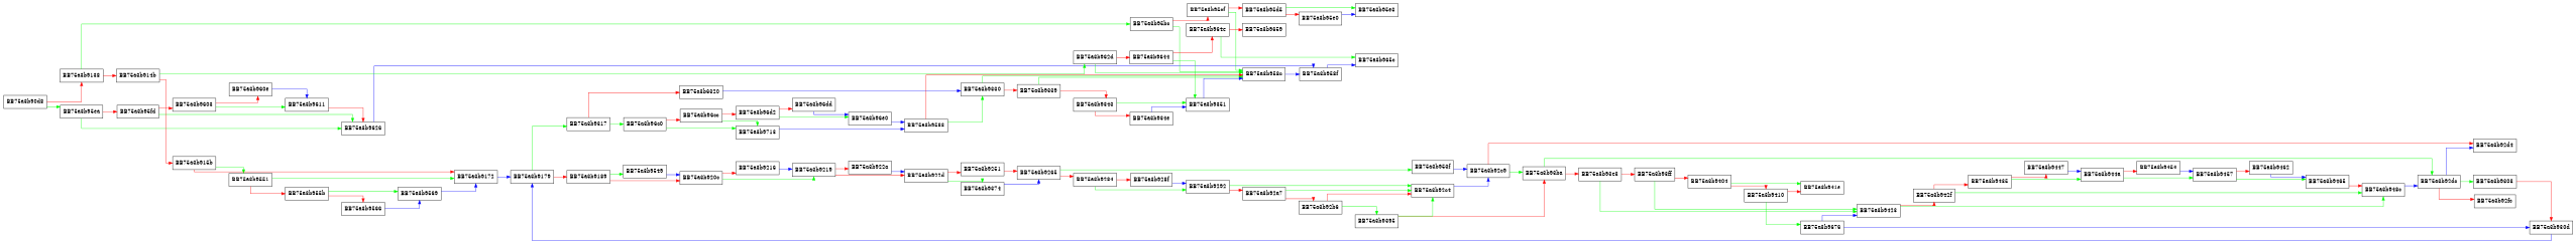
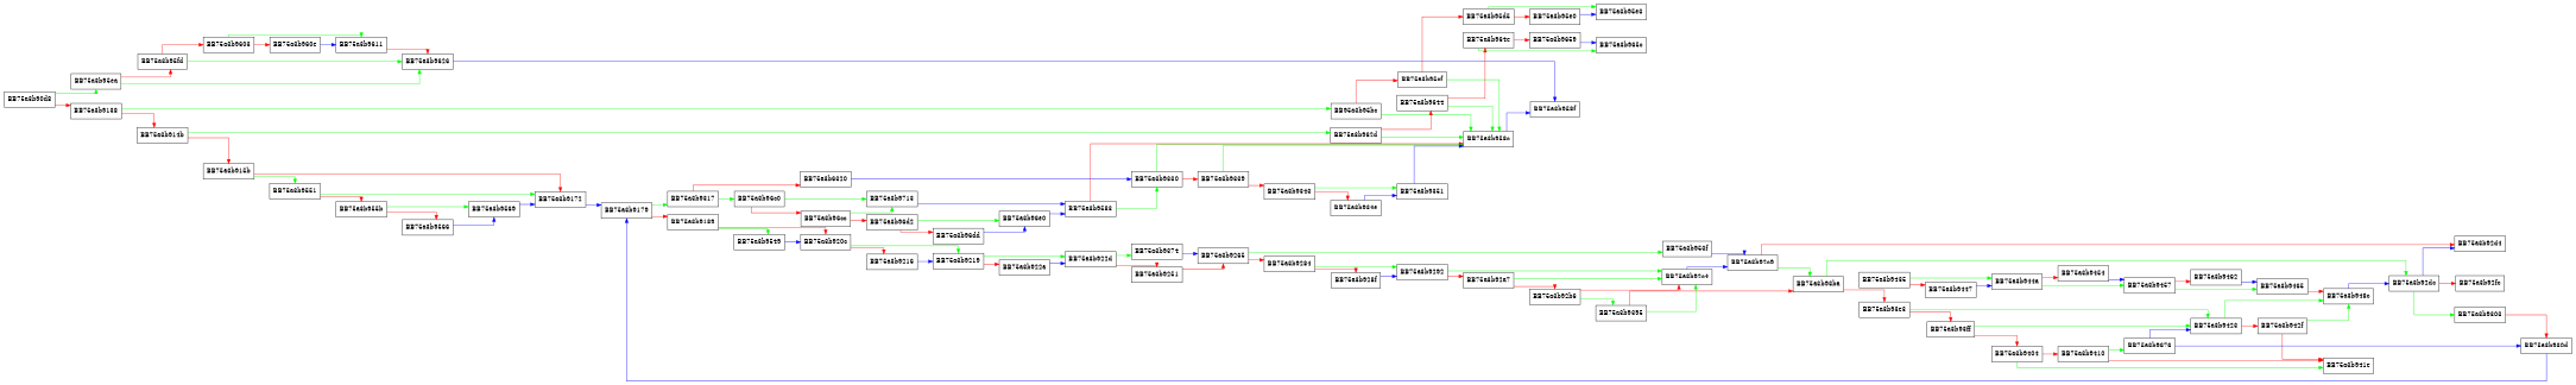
  digraph {
    rankdir=LR
    splines=ortho
    node [shape=box]
    edge [color=red]
    BB75a3b90d8
    BB75a3b95ea
    BB75a3b9138
    BB75a3b9626
    BB75a3b95fd
-   BB75a3b95bc
+   BB75a3b95bc [label=BB95a3b95bc]
    BB75a3b914b
    BB75a3b958f
    BB75a3b9603
    BB75a3b958c
    BB75a3b95cf
    BB75a3b962d
    BB75a3b915b
    BB75a3b95d5
    BB75a3b9644
    BB75a3b9551
    BB75a3b9172
    BB75a3b964e
    BB75a3b955b
    BB75a3b9179
    BB75a3b9569
    BB75a3b9566
    BB75a3b9317
    BB75a3b9189
    BB75a3b96c0
    n26 [label=BB75a3b6320]
    BB75a3b9549
    BB75a3b920c
    BB75a3b9713
    BB75a3b96cc
    BB75a3b9330
    BB75a3b9219
    BB75a3b9216
    BB75a3b922d
    BB75a3b922a
    BB75a3b9374
    BB75a3b9251
    BB75a3b9265
    BB75a3b953f
    BB75a3b9284
    BB75a3b92c9
    BB75a3b9292
    BB75a3b928f
    BB75a3b93ba
    BB75a3b92d4
    BB75a3b92c4
    BB75a3b92a7
    BB75a3b92b6
    BB75a3b9395
    BB75a3b92dc
    BB75a3b93e3
    BB75a3b9303
    BB75a3b92fc
    BB75a3b9423
    BB75a3b93ff
    BB75a3b930d
    BB75a3b9583
    BB75a3b96d2
    BB75a3b9339
    BB75a3b9343
    BB75a3b9351
    BB75a3b934e
    BB75a3b948c
    BB75a3b942f
    BB75a3b9404
    BB75a3b9435
    BB75a3b941e
    BB75a3b9410
    BB75a3b9676
    BB75a3b944a
    BB75a3b9447
    BB75a3b9457
    BB75a3b9454
    BB75a3b9465
    BB75a3b9462
    BB75a3b95e3
    BB75a3b95e0
    BB75a3b9611
    BB75a3b960e
    BB75a3b965c
    BB75a3b9659
    BB75a3b96e0
    BB75a3b96dd
    BB75a3b90d8 -> BB75a3b95ea [color=green]
    BB75a3b90d8 -> BB75a3b9138
    BB75a3b95ea -> BB75a3b9626 [color=green]
    BB75a3b95ea -> BB75a3b95fd
    BB75a3b9138 -> BB75a3b95bc [color=green]
    BB75a3b9138 -> BB75a3b914b
    BB75a3b9626 -> BB75a3b958f [color=blue]
    BB75a3b95fd -> BB75a3b9626 [color=green]
    BB75a3b95fd -> BB75a3b9603
    BB75a3b95bc -> BB75a3b958c [color=green]
    BB75a3b95bc -> BB75a3b95cf
    BB75a3b914b -> BB75a3b962d [color=green]
    BB75a3b914b -> BB75a3b915b
    BB75a3b9603 -> BB75a3b9611 [color=green]
    BB75a3b9603 -> BB75a3b960e
    BB75a3b958c -> BB75a3b958f [color=blue]
    BB75a3b95cf -> BB75a3b958c [color=green]
    BB75a3b95cf -> BB75a3b95d5
    BB75a3b962d -> BB75a3b958c [color=green]
    BB75a3b962d -> BB75a3b9644
    BB75a3b915b -> BB75a3b9551 [color=green]
    BB75a3b915b -> BB75a3b9172
    BB75a3b95d5 -> BB75a3b95e3 [color=green]
    BB75a3b95d5 -> BB75a3b95e0
-   BB75a3b9644 -> BB75a3b9351 [color=green]
+   BB75a3b9644 -> BB75a3b958c [color=green]
    BB75a3b9644 -> BB75a3b964e
    BB75a3b9551 -> BB75a3b9172 [color=green]
    BB75a3b9551 -> BB75a3b955b
    BB75a3b9172 -> BB75a3b9179 [color=blue]
    BB75a3b964e -> BB75a3b965c [color=green]
    BB75a3b964e -> BB75a3b9659
    BB75a3b955b -> BB75a3b9569 [color=green]
    BB75a3b955b -> BB75a3b9566
    BB75a3b9179 -> BB75a3b9317 [color=green]
    BB75a3b9179 -> BB75a3b9189
    BB75a3b9569 -> BB75a3b9172 [color=blue]
    BB75a3b9566 -> BB75a3b9569 [color=blue]
    BB75a3b9317 -> BB75a3b96c0 [color=green]
    BB75a3b9317 -> n26
    BB75a3b9189 -> BB75a3b9549 [color=green]
    BB75a3b9189 -> BB75a3b920c
    BB75a3b96c0 -> BB75a3b9713 [color=green]
    BB75a3b96c0 -> BB75a3b96cc
    n26 -> BB75a3b9330 [color=blue]
    BB75a3b9549 -> BB75a3b920c [color=blue]
    BB75a3b920c -> BB75a3b9219 [color=green]
    BB75a3b920c -> BB75a3b9216
    BB75a3b9713 -> BB75a3b9583 [color=blue]
    BB75a3b96cc -> BB75a3b9713 [color=green]
    BB75a3b96cc -> BB75a3b96d2
    BB75a3b9330 -> BB75a3b958c [color=green]
    BB75a3b9330 -> BB75a3b9339
-   BB75a3b9219 -> BB75a3b922d
+   BB75a3b9219 -> BB75a3b922d [color=green]
    BB75a3b9219 -> BB75a3b922a
    BB75a3b9216 -> BB75a3b9219 [color=blue]
    BB75a3b922d -> BB75a3b9374 [color=green]
    BB75a3b922d -> BB75a3b9251
    BB75a3b922a -> BB75a3b922d [color=blue]
    BB75a3b9374 -> BB75a3b9265 [color=blue]
    BB75a3b9251 -> BB75a3b9265
    BB75a3b9265 -> BB75a3b953f [color=green]
    BB75a3b9265 -> BB75a3b9284
    BB75a3b953f -> BB75a3b92c9 [color=blue]
    BB75a3b9284 -> BB75a3b9292 [color=green]
    BB75a3b9284 -> BB75a3b928f
    BB75a3b92c9 -> BB75a3b93ba [color=green]
    BB75a3b92c9 -> BB75a3b92d4
    BB75a3b9292 -> BB75a3b92c4 [color=green]
    BB75a3b9292 -> BB75a3b92a7
    BB75a3b928f -> BB75a3b9292 [color=blue]
    BB75a3b93ba -> BB75a3b92dc [color=green]
    BB75a3b93ba -> BB75a3b93e3
    BB75a3b92c4 -> BB75a3b92c9 [color=blue]
    BB75a3b92a7 -> BB75a3b92c4 [color=green]
    BB75a3b92a7 -> BB75a3b92b6
    BB75a3b92b6 -> BB75a3b92c4
    BB75a3b92b6 -> BB75a3b9395 [color=green]
    BB75a3b9395 -> BB75a3b93ba
    BB75a3b9395 -> BB75a3b92c4 [color=green]
    BB75a3b92dc -> BB75a3b92d4 [color=blue]
    BB75a3b92dc -> BB75a3b9303 [color=green]
    BB75a3b92dc -> BB75a3b92fc
    BB75a3b93e3 -> BB75a3b9423 [color=green]
    BB75a3b93e3 -> BB75a3b93ff
    BB75a3b9303 -> BB75a3b930d
    BB75a3b9423 -> BB75a3b948c [color=green]
    BB75a3b9423 -> BB75a3b942f
    BB75a3b93ff -> BB75a3b9423 [color=green]
    BB75a3b93ff -> BB75a3b9404
    BB75a3b930d -> BB75a3b9179 [color=blue]
    BB75a3b9583 -> BB75a3b958c
    BB75a3b9583 -> BB75a3b9330 [color=green]
    BB75a3b96d2 -> BB75a3b96e0 [color=green]
    BB75a3b96d2 -> BB75a3b96dd
    BB75a3b9339 -> BB75a3b958c [color=green]
    BB75a3b9339 -> BB75a3b9343
    BB75a3b9343 -> BB75a3b9351 [color=green]
    BB75a3b9343 -> BB75a3b934e
    BB75a3b9351 -> BB75a3b958c [color=blue]
    BB75a3b934e -> BB75a3b9351 [color=blue]
    BB75a3b948c -> BB75a3b92dc [color=blue]
    BB75a3b942f -> BB75a3b948c [color=green]
-   BB75a3b942f -> BB75a3b9435
+   BB75a3b942f -> BB75a3b941e
    BB75a3b9404 -> BB75a3b941e [color=green]
    BB75a3b9404 -> BB75a3b9410
    BB75a3b9435 -> BB75a3b944a [color=green]
    BB75a3b9435 -> BB75a3b9447
    BB75a3b9410 -> BB75a3b941e
    BB75a3b9410 -> BB75a3b9676 [color=green]
    BB75a3b9676 -> BB75a3b9423 [color=blue]
    BB75a3b9676 -> BB75a3b930d [color=blue]
    BB75a3b944a -> BB75a3b9457 [color=green]
    BB75a3b944a -> BB75a3b9454
    BB75a3b9447 -> BB75a3b944a [color=blue]
    BB75a3b9457 -> BB75a3b9465 [color=green]
    BB75a3b9457 -> BB75a3b9462
    BB75a3b9454 -> BB75a3b9457 [color=blue]
    BB75a3b9465 -> BB75a3b948c
    BB75a3b9462 -> BB75a3b9465 [color=blue]
    BB75a3b95e0 -> BB75a3b95e3 [color=blue]
    BB75a3b9611 -> BB75a3b9626
    BB75a3b960e -> BB75a3b9611 [color=blue]
-   BB75a3b958f -> BB75a3b965c [color=blue]
+   BB75a3b9659 -> BB75a3b965c [color=blue]
    BB75a3b96e0 -> BB75a3b9583 [color=blue]
    BB75a3b96dd -> BB75a3b96e0 [color=blue]
  }
